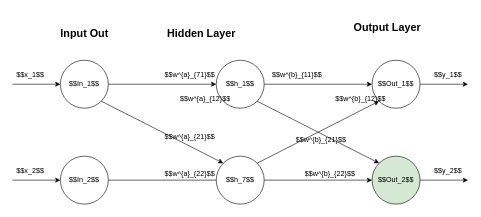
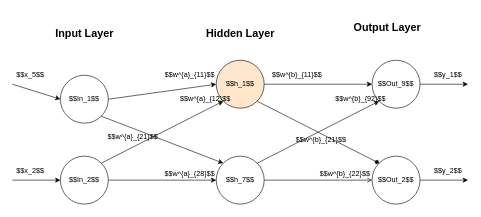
  <mxCell id="0" />
  <mxCell id="1" parent="0" />
- <mxCell id="2" value="$$In_1$$" style="ellipse;whiteSpace=wrap;html=1;aspect=fixed;" parent="1" vertex="1"><mxGeometry x="100" y="100" width="80" height="80" as="geometry" /></mxCell>
+ <mxCell id="2" value="$$In_1$$" style="ellipse;whiteSpace=wrap;html=1;aspect=fixed;" parent="1" vertex="1"><mxGeometry x="100" y="125" width="80" height="80" as="geometry" /></mxCell>
  <mxCell id="3" value="$$In_2$$" style="ellipse;whiteSpace=wrap;html=1;aspect=fixed;" parent="1" vertex="1"><mxGeometry x="100" y="260" width="80" height="80" as="geometry" /></mxCell>
- <mxCell id="4" value="$$h_1$$" style="ellipse;whiteSpace=wrap;html=1;aspect=fixed;" parent="1" vertex="1"><mxGeometry x="360" y="100" width="80" height="80" as="geometry" /></mxCell>
+ <mxCell id="4" value="$$h_1$$" style="ellipse;whiteSpace=wrap;html=1;aspect=fixed;fillColor=#ffe6cc;" parent="1" vertex="1"><mxGeometry x="360" y="100" width="80" height="80" as="geometry" /></mxCell>
  <mxCell id="5" value="$$h_7$$" style="ellipse;whiteSpace=wrap;html=1;aspect=fixed;" parent="1" vertex="1"><mxGeometry x="360" y="260" width="80" height="80" as="geometry" /></mxCell>
  <mxCell id="6" value="" style="endArrow=classic;html=1;rounded=0;exitX=1;exitY=0.5;exitDx=0;exitDy=0;entryX=0;entryY=0.5;entryDx=0;entryDy=0;" parent="1" source="2" target="4" edge="1"><mxGeometry width="50" height="50" relative="1" as="geometry"><mxPoint x="410" y="390" as="sourcePoint" /><mxPoint x="460" y="340" as="targetPoint" /></mxGeometry></mxCell>
  <mxCell id="7" value="" style="endArrow=classic;html=1;rounded=0;exitX=1;exitY=1;exitDx=0;exitDy=0;entryX=0;entryY=0;entryDx=0;entryDy=0;" parent="1" source="2" target="5" edge="1"><mxGeometry width="50" height="50" relative="1" as="geometry"><mxPoint x="410" y="390" as="sourcePoint" /><mxPoint x="460" y="340" as="targetPoint" /></mxGeometry></mxCell>
- <mxCell id="9" value="" style="endArrow=none;html=1;rounded=0;exitX=1;exitY=0.5;exitDx=0;exitDy=0;entryX=0;entryY=0.5;entryDx=0;entryDy=0;" parent="1" source="3" target="5" edge="1"><mxGeometry width="50" height="50" relative="1" as="geometry"><mxPoint x="410" y="390" as="sourcePoint" /><mxPoint x="460" y="340" as="targetPoint" /></mxGeometry></mxCell>
+ <mxCell id="8" value="" style="endArrow=classic;html=1;rounded=0;entryX=0;entryY=1;entryDx=0;entryDy=0;exitX=1;exitY=0;exitDx=0;exitDy=0;" parent="1" source="3" target="4" edge="1"><mxGeometry width="50" height="50" relative="1" as="geometry"><mxPoint x="180" y="300" as="sourcePoint" /><mxPoint x="460" y="340" as="targetPoint" /></mxGeometry></mxCell>
+ <mxCell id="9" value="" style="endArrow=classic;html=1;rounded=0;exitX=1;exitY=0.5;exitDx=0;exitDy=0;entryX=0;entryY=0.5;entryDx=0;entryDy=0;" parent="1" source="3" target="5" edge="1"><mxGeometry width="50" height="50" relative="1" as="geometry"><mxPoint x="410" y="390" as="sourcePoint" /><mxPoint x="460" y="340" as="targetPoint" /></mxGeometry></mxCell>
  <mxCell id="10" value="" style="endArrow=classic;html=1;rounded=0;" parent="1" edge="1"><mxGeometry width="50" height="50" relative="1" as="geometry"><mxPoint y="300" as="sourcePoint" x="20" /><mxPoint x="100" y="300" as="targetPoint" /></mxGeometry></mxCell>
  <mxCell id="11" value="" style="endArrow=classic;html=1;rounded=0;entryX=0;entryY=0.5;entryDx=0;entryDy=0;" parent="1" target="2" edge="1"><mxGeometry width="50" height="50" relative="1" as="geometry"><mxPoint y="140" as="sourcePoint" x="20" /><mxPoint x="460" y="340" as="targetPoint" /></mxGeometry></mxCell>
- <mxCell id="12" value="&lt;b&gt;&lt;font style=&quot;font-size: 18px;&quot;&gt;Input Out&lt;/font&gt;&lt;/b&gt;" style="text;html=1;strokeColor=none;fillColor=none;align=center;verticalAlign=middle;whiteSpace=wrap;rounded=0;" parent="1" vertex="1"><mxGeometry x="82.5" y="30" width="115" height="50" as="geometry" /></mxCell>
- <mxCell id="13" value="&lt;b&gt;&lt;font style=&quot;font-size: 18px;&quot;&gt;Hidden Layer&lt;/font&gt;&lt;/b&gt;" style="text;html=1;strokeColor=none;fillColor=none;align=center;verticalAlign=middle;whiteSpace=wrap;rounded=0;" parent="1" vertex="1"><mxGeometry x="253.75" y="30" width="162.5" height="50" as="geometry" /></mxCell>
- <mxCell id="14" value="$$x_1$$" style="text;html=1;strokeColor=none;fillColor=none;align=center;verticalAlign=middle;whiteSpace=wrap;rounded=0;" parent="1" vertex="1"><mxGeometry y="110" width="60" height="30" as="geometry" x="20" /></mxCell>
+ <mxCell id="12" value="&lt;b&gt;&lt;font style=&quot;font-size: 18px;&quot;&gt;Input Layer&lt;/font&gt;&lt;/b&gt;" style="text;html=1;strokeColor=none;fillColor=none;align=center;verticalAlign=middle;whiteSpace=wrap;rounded=0;" parent="1" vertex="1"><mxGeometry x="82.5" y="30" width="115" height="50" as="geometry" /></mxCell>
+ <mxCell id="13" value="&lt;b&gt;&lt;font style=&quot;font-size: 18px;&quot;&gt;Hidden Layer&lt;/font&gt;&lt;/b&gt;" style="text;html=1;strokeColor=none;fillColor=none;align=center;verticalAlign=middle;whiteSpace=wrap;rounded=0;" parent="1" vertex="1"><mxGeometry x="318.75" y="30" width="162.5" height="50" as="geometry" /></mxCell>
+ <mxCell id="14" value="$$x_5$$" style="text;html=1;strokeColor=none;fillColor=none;align=center;verticalAlign=middle;whiteSpace=wrap;rounded=0;" parent="1" vertex="1"><mxGeometry y="110" width="60" height="30" as="geometry" x="20" /></mxCell>
  <mxCell id="15" value="$$x_2$$" style="text;html=1;strokeColor=none;fillColor=none;align=center;verticalAlign=middle;whiteSpace=wrap;rounded=0;" parent="1" vertex="1"><mxGeometry y="270" width="60" height="30" as="geometry" x="20" /></mxCell>
- <mxCell id="16" value="$$w^{a}_{71}$$" style="text;html=1;strokeColor=none;fillColor=none;align=center;verticalAlign=middle;whiteSpace=wrap;rounded=0;" parent="1" vertex="1"><mxGeometry x="286" y="109" width="60" height="30" as="geometry" /></mxCell>
- <mxCell id="17" value="$$w^{a}_{21}$$" style="text;html=1;strokeColor=none;fillColor=none;align=center;verticalAlign=middle;whiteSpace=wrap;rounded=0;" parent="1" vertex="1"><mxGeometry x="286" y="213" width="60" height="30" as="geometry" /></mxCell>
+ <mxCell id="16" value="$$w^{a}_{11}$$" style="text;html=1;strokeColor=none;fillColor=none;align=center;verticalAlign=middle;whiteSpace=wrap;rounded=0;" parent="1" vertex="1"><mxGeometry x="286" y="109" width="60" height="30" as="geometry" /></mxCell>
+ <mxCell id="17" value="$$w^{a}_{21}$$" style="text;html=1;strokeColor=none;fillColor=none;align=center;verticalAlign=middle;whiteSpace=wrap;rounded=0;" parent="1" vertex="1"><mxGeometry x="191" y="213" width="60" height="30" as="geometry" /></mxCell>
  <mxCell id="18" value="$$w^{a}_{12}$$" style="text;html=1;strokeColor=none;fillColor=none;align=center;verticalAlign=middle;whiteSpace=wrap;rounded=0;" parent="1" vertex="1"><mxGeometry x="312" y="149" width="60" height="30" as="geometry" /></mxCell>
- <mxCell id="19" value="$$w^{a}_{22}$$" style="text;html=1;strokeColor=none;fillColor=none;align=center;verticalAlign=middle;whiteSpace=wrap;rounded=0;" parent="1" vertex="1"><mxGeometry x="286" y="274" width="60" height="30" as="geometry" /></mxCell>
- <mxCell id="20" value="$$Out_1$$" style="ellipse;whiteSpace=wrap;html=1;aspect=fixed;" vertex="1" parent="1"><mxGeometry x="620" y="100" width="80" height="80" as="geometry" /></mxCell>
- <mxCell id="21" value="$$Out_2$$" style="ellipse;whiteSpace=wrap;html=1;aspect=fixed;fillColor=#d5e8d4;" vertex="1" parent="1"><mxGeometry x="620" y="260" width="80" height="80" as="geometry" /></mxCell>
+ <mxCell id="19" value="$$w^{a}_{28}$$" style="text;html=1;strokeColor=none;fillColor=none;align=center;verticalAlign=middle;whiteSpace=wrap;rounded=0;" parent="1" vertex="1"><mxGeometry x="286" y="274" width="60" height="30" as="geometry" /></mxCell>
+ <mxCell id="20" value="$$Out_9$$" style="ellipse;whiteSpace=wrap;html=1;aspect=fixed;" vertex="1" parent="1"><mxGeometry x="620" y="100" width="80" height="80" as="geometry" /></mxCell>
+ <mxCell id="21" value="$$Out_2$$" style="ellipse;whiteSpace=wrap;html=1;aspect=fixed;" vertex="1" parent="1"><mxGeometry x="620" y="260" width="80" height="80" as="geometry" /></mxCell>
  <mxCell id="22" value="" style="endArrow=classic;html=1;rounded=0;exitX=1;exitY=0.5;exitDx=0;exitDy=0;entryX=0;entryY=0.5;entryDx=0;entryDy=0;" edge="1" parent="1" source="4" target="20"><mxGeometry width="50" height="50" relative="1" as="geometry"><mxPoint x="410" y="340" as="sourcePoint" /><mxPoint x="460" y="290" as="targetPoint" /></mxGeometry></mxCell>
- <mxCell id="23" value="" style="endArrow=classic;html=1;rounded=0;entryX=0;entryY=0.5;entryDx=0;entryDy=0;exitX=1;exitY=0.5;exitDx=0;exitDy=0;" edge="1" parent="1" source="5" target="21"><mxGeometry width="50" height="50" relative="1" as="geometry"><mxPoint x="410" y="340" as="sourcePoint" /><mxPoint x="460" y="290" as="targetPoint" /></mxGeometry></mxCell>
- <mxCell id="24" value="" style="endArrow=classic;html=1;rounded=0;entryX=0;entryY=0;entryDx=0;entryDy=0;exitX=1;exitY=1;exitDx=0;exitDy=0;" edge="1" parent="1" source="4" target="21"><mxGeometry width="50" height="50" relative="1" as="geometry"><mxPoint x="410" y="340" as="sourcePoint" /><mxPoint x="460" y="290" as="targetPoint" /></mxGeometry></mxCell>
+ <mxCell id="23" value="" style="endArrow=open;html=1;rounded=0;entryX=0;entryY=0.5;entryDx=0;entryDy=0;exitX=1;exitY=0.5;exitDx=0;exitDy=0;" edge="1" parent="1" source="5" target="21"><mxGeometry width="50" height="50" relative="1" as="geometry"><mxPoint x="410" y="340" as="sourcePoint" /><mxPoint x="460" y="290" as="targetPoint" /></mxGeometry></mxCell>
+ <mxCell id="24" value="" style="endArrow=diamond;html=1;rounded=0;entryX=0;entryY=0;entryDx=0;entryDy=0;exitX=1;exitY=1;exitDx=0;exitDy=0;" edge="1" parent="1" source="4" target="21"><mxGeometry width="50" height="50" relative="1" as="geometry"><mxPoint x="410" y="340" as="sourcePoint" /><mxPoint x="460" y="290" as="targetPoint" /></mxGeometry></mxCell>
  <mxCell id="25" value="" style="endArrow=classic;html=1;rounded=0;entryX=0;entryY=1;entryDx=0;entryDy=0;exitX=1;exitY=0;exitDx=0;exitDy=0;" edge="1" parent="1" source="5" target="20"><mxGeometry width="50" height="50" relative="1" as="geometry"><mxPoint x="410" y="340" as="sourcePoint" /><mxPoint x="460" y="290" as="targetPoint" /></mxGeometry></mxCell>
  <mxCell id="26" value="$$w^{b}_{11}$$" style="text;html=1;strokeColor=none;fillColor=none;align=center;verticalAlign=middle;whiteSpace=wrap;rounded=0;" vertex="1" parent="1"><mxGeometry x="465" y="109" width="60" height="30" as="geometry" /></mxCell>
  <mxCell id="27" value="$$w^{b}_{21}$$" style="text;html=1;strokeColor=none;fillColor=none;align=center;verticalAlign=middle;whiteSpace=wrap;rounded=0;" vertex="1" parent="1"><mxGeometry x="505" y="218" width="60" height="30" as="geometry" /></mxCell>
- <mxCell id="28" value="$$w^{b}_{12}$$" style="text;html=1;strokeColor=none;fillColor=none;align=center;verticalAlign=middle;whiteSpace=wrap;rounded=0;" vertex="1" parent="1"><mxGeometry x="571" y="149" width="60" height="30" as="geometry" /></mxCell>
- <mxCell id="29" value="$$w^{b}_{22}$$" style="text;html=1;strokeColor=none;fillColor=none;align=center;verticalAlign=middle;whiteSpace=wrap;rounded=0;" vertex="1" parent="1"><mxGeometry x="520" y="274" width="60" height="30" as="geometry" /></mxCell>
+ <mxCell id="28" value="$$w^{b}_{92}$$" style="text;html=1;strokeColor=none;fillColor=none;align=center;verticalAlign=middle;whiteSpace=wrap;rounded=0;" vertex="1" parent="1"><mxGeometry x="571" y="149" width="60" height="30" as="geometry" /></mxCell>
+ <mxCell id="29" value="$$w^{b}_{22}$$" style="text;html=1;strokeColor=none;fillColor=none;align=center;verticalAlign=middle;whiteSpace=wrap;rounded=0;" vertex="1" parent="1"><mxGeometry x="545" y="274" width="60" height="30" as="geometry" /></mxCell>
  <mxCell id="30" value="&lt;b&gt;&lt;font style=&quot;font-size: 18px;&quot;&gt;Output Layer&lt;/font&gt;&lt;/b&gt;" style="text;html=1;strokeColor=none;fillColor=none;align=center;verticalAlign=middle;whiteSpace=wrap;rounded=0;" vertex="1" parent="1"><mxGeometry x="587.5" y="20" width="115" height="50" as="geometry" /></mxCell>
  <mxCell id="31" value="" style="endArrow=classic;html=1;rounded=0;" edge="1" parent="1"><mxGeometry width="50" height="50" relative="1" as="geometry"><mxPoint x="700" y="300" as="sourcePoint" /><mxPoint x="780" y="300" as="targetPoint" /></mxGeometry></mxCell>
  <mxCell id="32" value="" style="endArrow=classic;html=1;rounded=0;entryX=0;entryY=0.5;entryDx=0;entryDy=0;" edge="1" parent="1"><mxGeometry width="50" height="50" relative="1" as="geometry"><mxPoint x="700" y="140" as="sourcePoint" /><mxPoint x="780" y="140" as="targetPoint" /></mxGeometry></mxCell>
  <mxCell id="33" value="$$y_1$$" style="text;html=1;strokeColor=none;fillColor=none;align=center;verticalAlign=middle;whiteSpace=wrap;rounded=0;" vertex="1" parent="1"><mxGeometry x="717" y="110" width="60" height="30" as="geometry" /></mxCell>
  <mxCell id="34" value="$$y_2$$" style="text;html=1;strokeColor=none;fillColor=none;align=center;verticalAlign=middle;whiteSpace=wrap;rounded=0;" vertex="1" parent="1"><mxGeometry x="717" y="270" width="60" height="30" as="geometry" /></mxCell>
